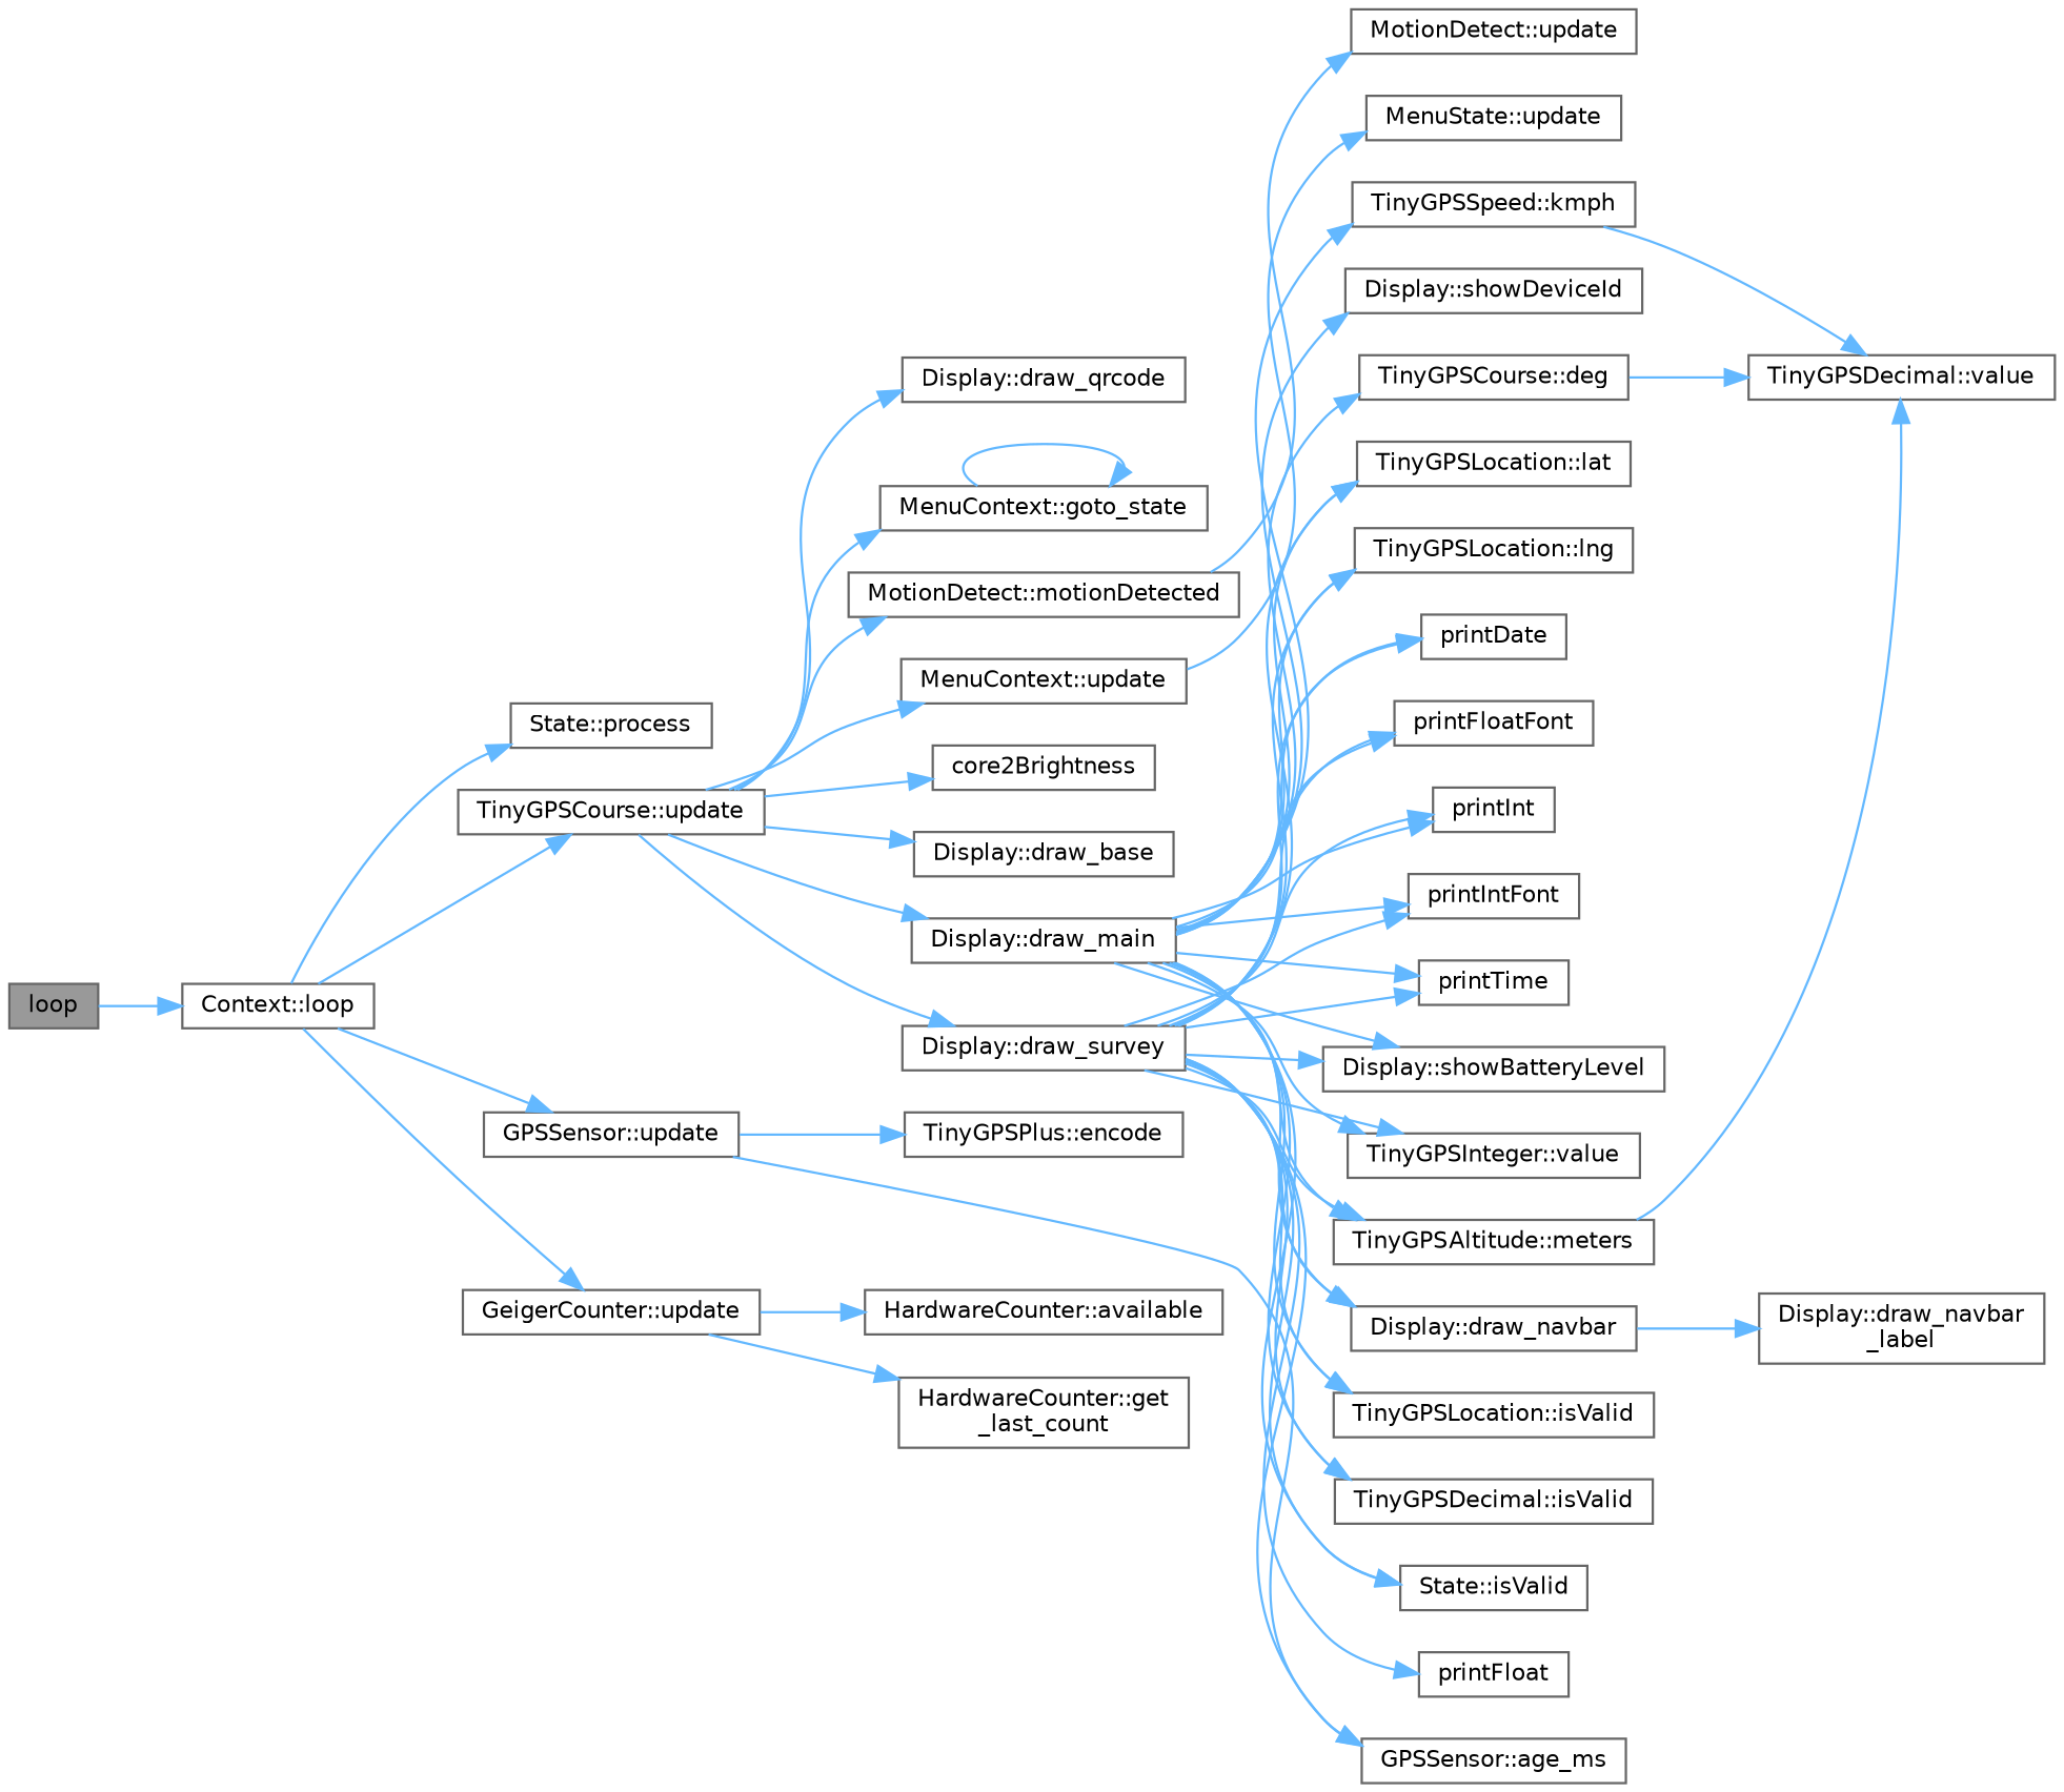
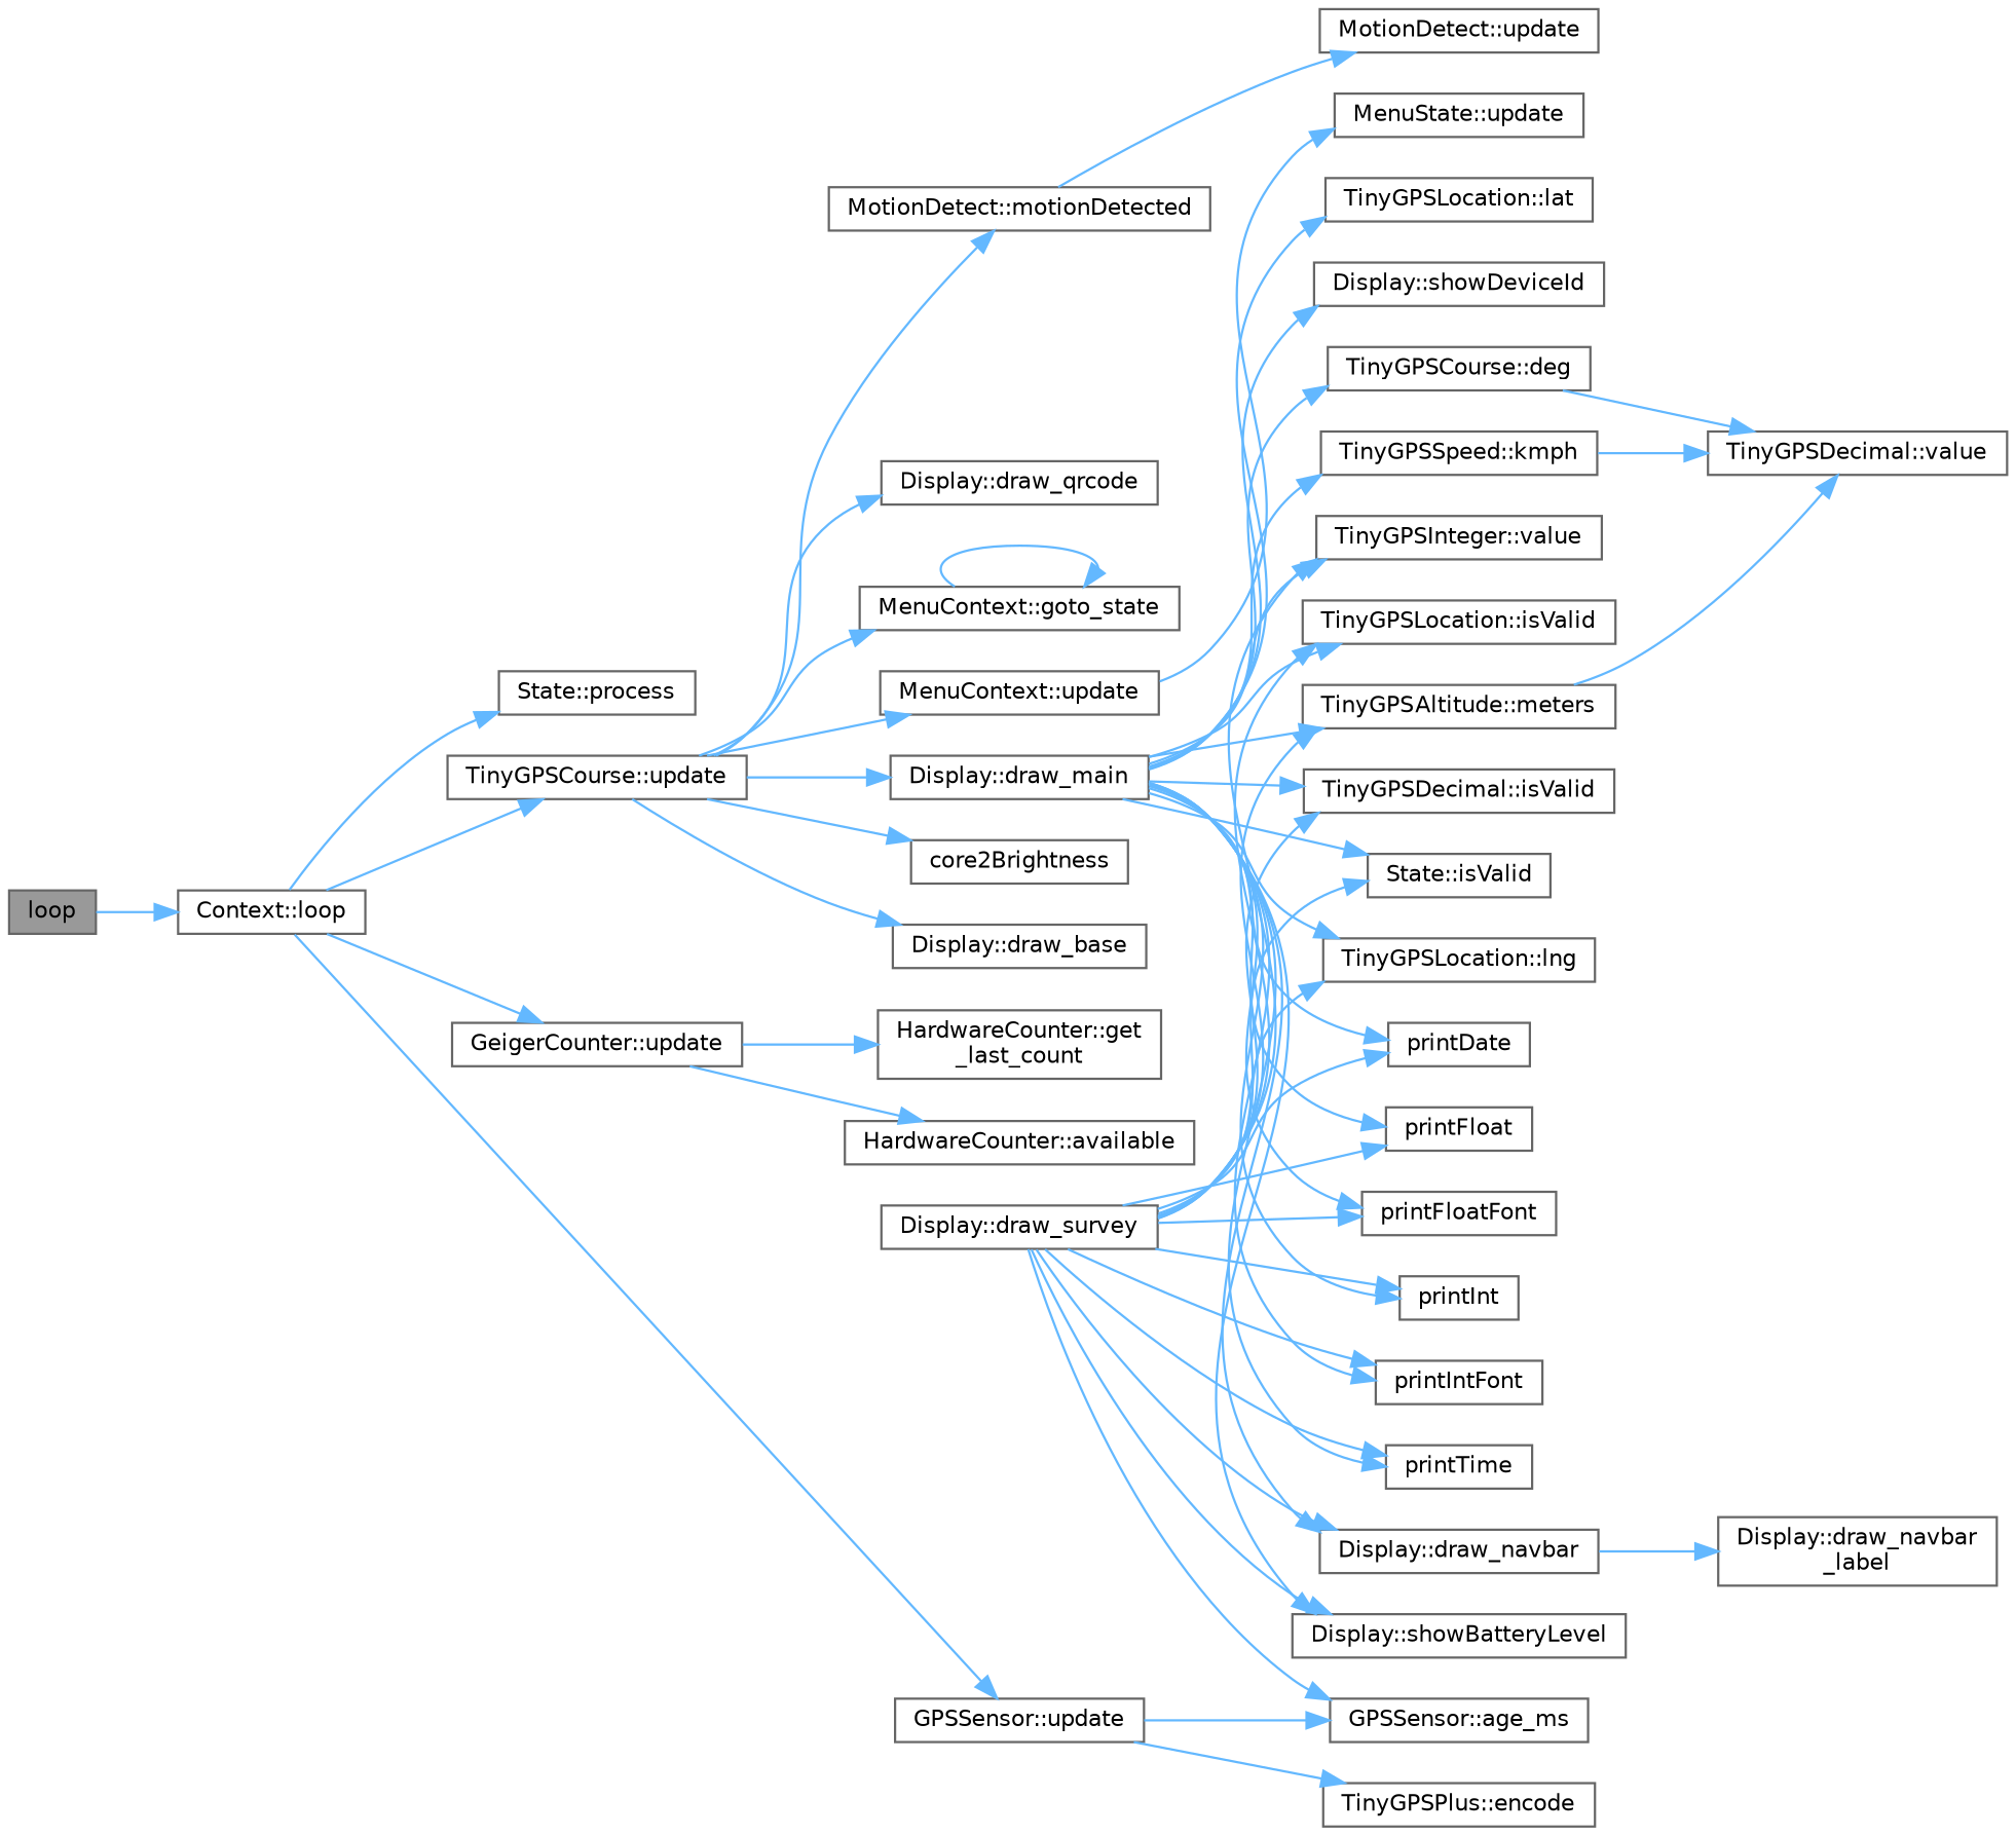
  digraph {
    rankdir=LR
    node [color=grey40 fillcolor=white fontname=Helvetica fontsize=10 shape=box style=filled]
    edge [color=steelblue1 fontname=Helvetica fontsize=10 labelfontname=Helvetica labelfontsize=10 style=solid]
    n1 [color=gray40 fillcolor=grey60 fontcolor=black height=0.2 label=loop width=0.4]
    n2 [height=0.2 label="Context::loop" width=0.4]
    n3 [height=0.2 label="State::process" width=0.4]
    n4 [height=0.2 label="TinyGPSCourse::update" width=0.4]
    n5 [height=0.2 label="GeigerCounter::update" width=0.4]
    n6 [height=0.2 label="GPSSensor::update" width=0.4]
    n7 [height=0.2 label=core2Brightness width=0.4]
    n8 [height=0.2 label="Display::draw_base" width=0.4]
    n9 [height=0.2 label="Display::draw_main" width=0.4]
    n10 [height=0.2 label="Display::draw_qrcode" width=0.4]
    n11 [height=0.2 label="Display::draw_survey" width=0.4]
    n12 [height=0.2 label="MenuContext::goto_state" width=0.4]
    n13 [height=0.2 label="MotionDetect::motionDetected" width=0.4]
    n14 [height=0.2 label="MenuContext::update" width=0.4]
    n15 [height=0.2 label="HardwareCounter::available" width=0.4]
    n16 [height=0.2 label="HardwareCounter::get\l_last_count" width=0.4]
    n17 [height=0.2 label="GPSSensor::age_ms" width=0.4]
    n18 [height=0.2 label="TinyGPSPlus::encode" width=0.4]
    n19 [height=0.2 label="TinyGPSCourse::deg" width=0.4]
    n20 [height=0.2 label="Display::draw_navbar" width=0.4]
    n21 [height=0.2 label="TinyGPSLocation::isValid" width=0.4]
    n22 [height=0.2 label="TinyGPSDecimal::isValid" width=0.4]
    n23 [height=0.2 label="State::isValid" width=0.4]
    n24 [height=0.2 label="TinyGPSSpeed::kmph" width=0.4]
    n25 [height=0.2 label="TinyGPSLocation::lat" width=0.4]
    n26 [height=0.2 label="TinyGPSLocation::lng" width=0.4]
    n27 [height=0.2 label="TinyGPSAltitude::meters" width=0.4]
    n28 [height=0.2 label=printDate width=0.4]
    n29 [height=0.2 label=printFloat width=0.4]
    n30 [height=0.2 label=printFloatFont width=0.4]
    n31 [height=0.2 label=printInt width=0.4]
    n32 [height=0.2 label=printIntFont width=0.4]
    n33 [height=0.2 label=printTime width=0.4]
    n34 [height=0.2 label="Display::showBatteryLevel" width=0.4]
    n35 [height=0.2 label="Display::showDeviceId" width=0.4]
    n36 [height=0.2 label="TinyGPSInteger::value" width=0.4]
    n37 [height=0.2 label="MotionDetect::update" width=0.4]
    n38 [height=0.2 label="MenuState::update" width=0.4]
    n39 [height=0.2 label="TinyGPSDecimal::value" width=0.4]
    n40 [height=0.2 label="Display::draw_navbar\l_label" width=0.4]
    n1 -> n2
    n2 -> n3
    n2 -> n4
    n2 -> n5
    n2 -> n6
    n4 -> n7
    n4 -> n8
    n4 -> n9
    n4 -> n10
-   n4 -> n11
    n4 -> n12
    n4 -> n13
    n4 -> n14
    n5 -> n15
    n5 -> n16
    n6 -> n17
    n6 -> n18
    n9 -> n19
    n9 -> n20
    n9 -> n21
    n9 -> n22
    n9 -> n23
    n9 -> n24
    n9 -> n25
    n9 -> n26
    n9 -> n27
    n9 -> n28
+   n9 -> n29
    n9 -> n30
    n9 -> n31
    n9 -> n32
    n9 -> n33
    n9 -> n34
    n9 -> n35
    n9 -> n36
    n11 -> n17
    n11 -> n20
    n11 -> n21
    n11 -> n22
    n11 -> n23
-   n11 -> n25
    n11 -> n26
    n11 -> n27
    n11 -> n28
    n11 -> n29
    n11 -> n30
    n11 -> n31
    n11 -> n32
    n11 -> n33
    n11 -> n34
    n11 -> n36
    n12 -> n12
    n13 -> n37
    n14 -> n38
    n19 -> n39
    n20 -> n40
    n24 -> n39
    n27 -> n39
  }
